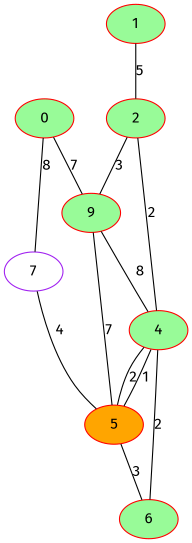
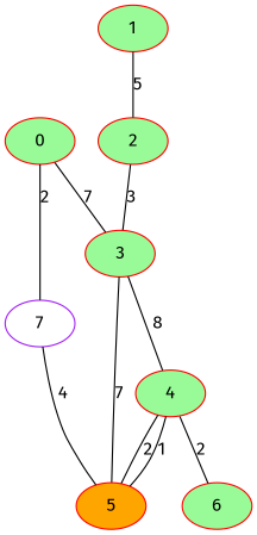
  graph {
    fontname="Fira Sans"
    node [color=red fillcolor=palegreen fontname="Fira Sans" style=filled weight=1]
    edge [fontname="Fira Sans"]
    0
-   3 [label=9]
+   3
    7 [color=purple fillcolor=white weight=4]
    1
    2
    4
    5 [fillcolor=orange]
    6
    0 -- 3 [label=7]
-   0 -- 7 [label=8]
+   0 -- 7 [label=2]
    3 -- 4 [label=8]
    3 -- 5 [label=7]
    7 -- 5 [label=4]
    1 -- 2 [label=5]
    2 -- 3 [label=3]
-   2 -- 4 [label=2]
    4 -- 5 [label=2]
    4 -- 5 [label=1]
    4 -- 6 [label=2]
-   5 -- 6 [label=3]
  }
